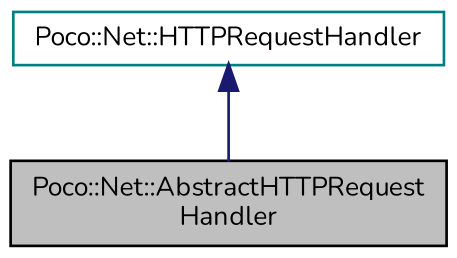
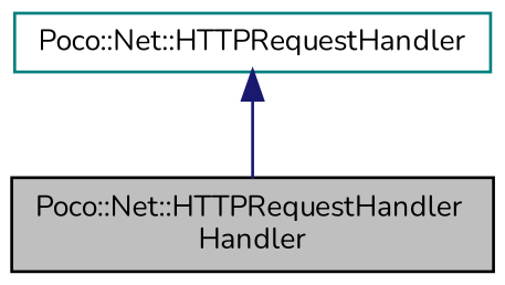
  digraph {
    fontname=Nunito
    node [fontname=Nunito fontsize=10 shape=record style=filled]
-   n1 [color=black fillcolor=grey75 fontcolor=black height=0.2 label="Poco::Net::AbstractHTTPRequest\lHandler" width=0.4]
+   n1 [color=black fillcolor=grey75 fontcolor=black height=0.2 label="Poco::Net::HTTPRequestHandler\lHandler" width=0.4]
    n2 [color=teal fillcolor=white height=0.2 label="Poco::Net::HTTPRequestHandler" width=0.4]
    n2 -> n1 [color=midnightblue dir=back fontname=Nunito fontsize=10 labelfontname=Helvetica labelfontsize=10 style=solid]
  }
